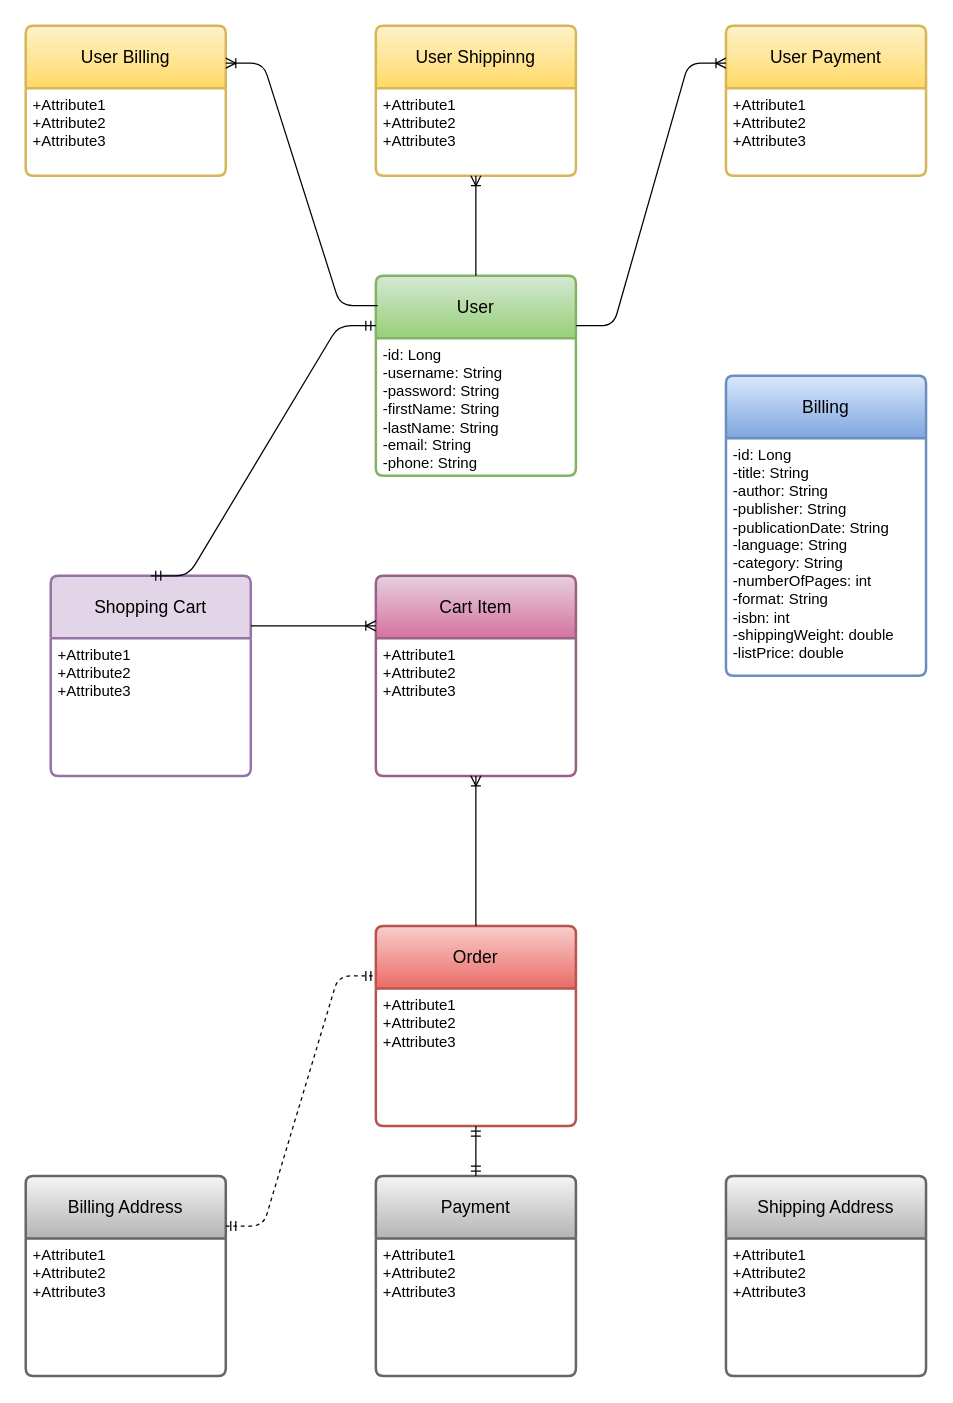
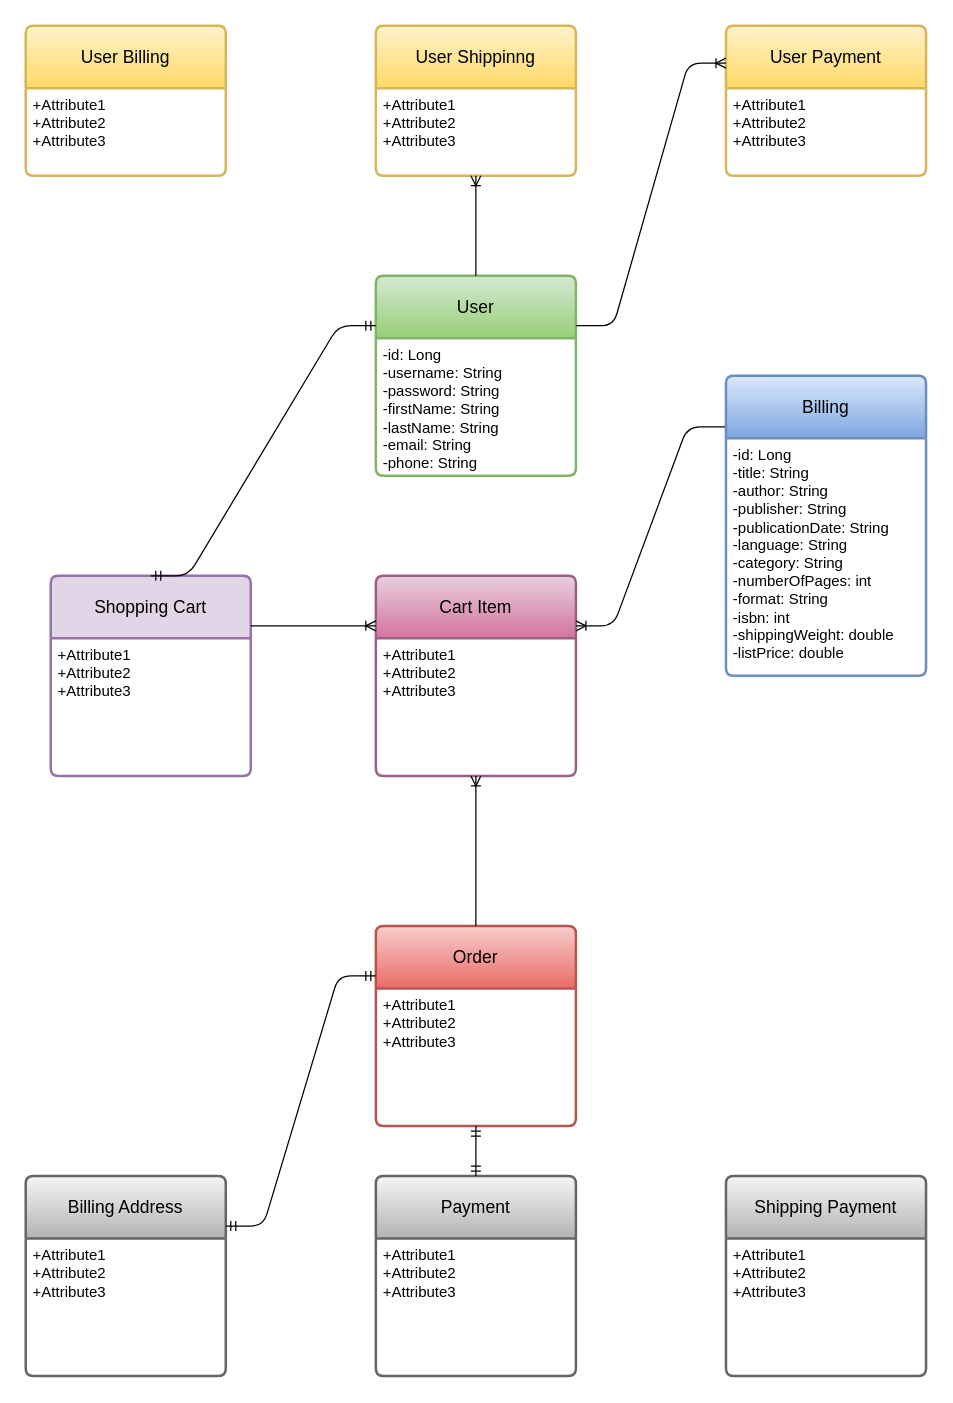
  <mxCell id="0" />
  <mxCell id="1" parent="0" />
  <mxCell id="2" value="User" style="swimlane;childLayout=stackLayout;horizontal=1;startSize=50;horizontalStack=0;rounded=1;fontSize=14;fontStyle=0;strokeWidth=2;resizeParent=0;resizeLast=1;shadow=0;dashed=0;align=center;arcSize=4;whiteSpace=wrap;html=1;fillColor=#d5e8d4;strokeColor=#82b366;gradientColor=#97d077;" parent="1" vertex="1"><mxGeometry x="300" y="220" width="160" height="160" as="geometry" /></mxCell>
  <mxCell id="3" value="-id: Long&lt;br&gt;-username: String&lt;br&gt;-password: String&lt;br&gt;-firstName: String&lt;br&gt;-lastName: String&lt;br&gt;-email: String&lt;br&gt;-phone: String" style="align=left;strokeColor=none;fillColor=none;spacingLeft=4;fontSize=12;verticalAlign=top;resizable=0;rotatable=0;part=1;html=1;" parent="2" vertex="1"><mxGeometry y="50" width="160" height="110" as="geometry" /></mxCell>
  <mxCell id="4" value="User Payment" style="swimlane;childLayout=stackLayout;horizontal=1;startSize=50;horizontalStack=0;rounded=1;fontSize=14;fontStyle=0;strokeWidth=2;resizeParent=0;resizeLast=1;shadow=0;dashed=0;align=center;arcSize=4;whiteSpace=wrap;html=1;fillColor=#fff2cc;gradientColor=#ffd966;strokeColor=#d6b656;" parent="1" vertex="1"><mxGeometry x="580" y="20" width="160" height="120" as="geometry" /></mxCell>
  <mxCell id="5" value="+Attribute1&#10;+Attribute2&#10;+Attribute3" style="align=left;strokeColor=none;fillColor=none;spacingLeft=4;fontSize=12;verticalAlign=top;resizable=0;rotatable=0;part=1;html=1;" parent="4" vertex="1"><mxGeometry y="50" width="160" height="70" as="geometry" /></mxCell>
  <mxCell id="6" value="User Shippinng" style="swimlane;childLayout=stackLayout;horizontal=1;startSize=50;horizontalStack=0;rounded=1;fontSize=14;fontStyle=0;strokeWidth=2;resizeParent=0;resizeLast=1;shadow=0;dashed=0;align=center;arcSize=4;whiteSpace=wrap;html=1;fillColor=#fff2cc;gradientColor=#ffd966;strokeColor=#d6b656;" parent="1" vertex="1"><mxGeometry x="300" y="20" width="160" height="120" as="geometry" /></mxCell>
  <mxCell id="7" value="+Attribute1&#10;+Attribute2&#10;+Attribute3" style="align=left;strokeColor=none;fillColor=none;spacingLeft=4;fontSize=12;verticalAlign=top;resizable=0;rotatable=0;part=1;html=1;" parent="6" vertex="1"><mxGeometry y="50" width="160" height="70" as="geometry" /></mxCell>
  <mxCell id="8" value="User Billing" style="swimlane;childLayout=stackLayout;horizontal=1;startSize=50;horizontalStack=0;rounded=1;fontSize=14;fontStyle=0;strokeWidth=2;resizeParent=0;resizeLast=1;shadow=0;dashed=0;align=center;arcSize=4;whiteSpace=wrap;html=1;fillColor=#fff2cc;gradientColor=#ffd966;strokeColor=#d6b656;" parent="1" vertex="1"><mxGeometry x="20" y="20" width="160" height="120" as="geometry" /></mxCell>
  <mxCell id="9" value="+Attribute1&#10;+Attribute2&#10;+Attribute3" style="align=left;strokeColor=none;fillColor=none;spacingLeft=4;fontSize=12;verticalAlign=top;resizable=0;rotatable=0;part=1;html=1;" parent="8" vertex="1"><mxGeometry y="50" width="160" height="70" as="geometry" /></mxCell>
  <mxCell id="10" value="" style="edgeStyle=entityRelationEdgeStyle;fontSize=12;html=1;endArrow=ERoneToMany;rounded=1;entryX=0;entryY=0.25;entryDx=0;entryDy=0;exitX=1;exitY=0.25;exitDx=0;exitDy=0;curved=0;" parent="1" source="2" target="4" edge="1"><mxGeometry width="100" height="100" relative="1" as="geometry"><mxPoint x="360" y="190" as="sourcePoint" /><mxPoint x="350" y="30" as="targetPoint" /></mxGeometry></mxCell>
  <mxCell id="11" value="" style="fontSize=12;html=1;endArrow=ERoneToMany;rounded=1;entryX=0.5;entryY=1;entryDx=0;entryDy=0;" parent="1" target="7" edge="1"><mxGeometry width="100" height="100" relative="1" as="geometry"><mxPoint x="380" y="220" as="sourcePoint" /><mxPoint x="330" y="430" as="targetPoint" /></mxGeometry></mxCell>
- <mxCell id="12" value="" style="edgeStyle=entityRelationEdgeStyle;fontSize=12;html=1;endArrow=ERoneToMany;rounded=1;entryX=1;entryY=0.25;entryDx=0;entryDy=0;exitX=0.009;exitY=0.149;exitDx=0;exitDy=0;curved=0;exitPerimeter=0;" parent="1" source="2" target="8" edge="1"><mxGeometry width="100" height="100" relative="1" as="geometry"><mxPoint x="280" y="520" as="sourcePoint" /><mxPoint x="380" y="420" as="targetPoint" /></mxGeometry></mxCell>
  <mxCell id="13" value="Shopping Cart" style="swimlane;childLayout=stackLayout;horizontal=1;startSize=50;horizontalStack=0;rounded=1;fontSize=14;fontStyle=0;strokeWidth=2;resizeParent=0;resizeLast=1;shadow=0;dashed=0;align=center;arcSize=4;whiteSpace=wrap;html=1;fillColor=#e1d5e7;strokeColor=#9673a6;" parent="1" vertex="1"><mxGeometry x="40" y="460" width="160" height="160" as="geometry" /></mxCell>
  <mxCell id="14" value="+Attribute1&#10;+Attribute2&#10;+Attribute3" style="align=left;strokeColor=none;fillColor=none;spacingLeft=4;fontSize=12;verticalAlign=top;resizable=0;rotatable=0;part=1;html=1;" parent="13" vertex="1"><mxGeometry y="50" width="160" height="110" as="geometry" /></mxCell>
  <mxCell id="15" value="" style="edgeStyle=entityRelationEdgeStyle;fontSize=12;html=1;endArrow=ERmandOne;startArrow=ERmandOne;rounded=1;entryX=0;entryY=0.25;entryDx=0;entryDy=0;exitX=0.5;exitY=0;exitDx=0;exitDy=0;curved=0;" parent="1" source="13" target="2" edge="1"><mxGeometry width="100" height="100" relative="1" as="geometry"><mxPoint x="110" y="410" as="sourcePoint" /><mxPoint x="190" y="290" as="targetPoint" /><Array as="points"><mxPoint x="120" y="410" /></Array></mxGeometry></mxCell>
  <mxCell id="16" value="Billing" style="swimlane;childLayout=stackLayout;horizontal=1;startSize=50;horizontalStack=0;rounded=1;fontSize=14;fontStyle=0;strokeWidth=2;resizeParent=0;resizeLast=1;shadow=0;dashed=0;align=center;arcSize=4;whiteSpace=wrap;html=1;fillColor=#dae8fc;strokeColor=#6c8ebf;gradientColor=#7ea6e0;" parent="1" vertex="1"><mxGeometry x="580" y="300" width="160" height="240" as="geometry" /></mxCell>
  <mxCell id="17" value="-id: Long&lt;br&gt;-title: String&lt;br&gt;-author: String&lt;br&gt;-publisher: String&lt;br&gt;-publicationDate: String&lt;br&gt;-language: String&lt;br&gt;-category: String&lt;br&gt;-numberOfPages: int&lt;br&gt;-format: String&lt;br&gt;-isbn: int&lt;br&gt;-shippingWeight: double&lt;br&gt;-listPrice: double" style="align=left;strokeColor=none;fillColor=none;spacingLeft=4;fontSize=12;verticalAlign=top;resizable=0;rotatable=0;part=1;html=1;" parent="16" vertex="1"><mxGeometry y="50" width="160" height="190" as="geometry" /></mxCell>
  <mxCell id="18" value="Cart Item" style="swimlane;childLayout=stackLayout;horizontal=1;startSize=50;horizontalStack=0;rounded=1;fontSize=14;fontStyle=0;strokeWidth=2;resizeParent=0;resizeLast=1;shadow=0;dashed=0;align=center;arcSize=4;whiteSpace=wrap;html=1;fillColor=#e6d0de;gradientColor=#d5739d;strokeColor=#996185;" parent="1" vertex="1"><mxGeometry x="300" y="460" width="160" height="160" as="geometry" /></mxCell>
  <mxCell id="19" value="+Attribute1&#10;+Attribute2&#10;+Attribute3" style="align=left;strokeColor=none;fillColor=none;spacingLeft=4;fontSize=12;verticalAlign=top;resizable=0;rotatable=0;part=1;html=1;" parent="18" vertex="1"><mxGeometry y="50" width="160" height="110" as="geometry" /></mxCell>
  <mxCell id="20" value="" style="edgeStyle=entityRelationEdgeStyle;fontSize=12;html=1;endArrow=ERoneToMany;rounded=1;exitX=1;exitY=0.25;exitDx=0;exitDy=0;curved=0;entryX=0;entryY=0.25;entryDx=0;entryDy=0;" parent="1" source="13" target="18" edge="1"><mxGeometry width="100" height="100" relative="1" as="geometry"><mxPoint x="480" y="530" as="sourcePoint" /><mxPoint x="580" y="430" as="targetPoint" /></mxGeometry></mxCell>
  <mxCell id="21" value="Order" style="swimlane;childLayout=stackLayout;horizontal=1;startSize=50;horizontalStack=0;rounded=1;fontSize=14;fontStyle=0;strokeWidth=2;resizeParent=0;resizeLast=1;shadow=0;dashed=0;align=center;arcSize=4;whiteSpace=wrap;html=1;fillColor=#f8cecc;strokeColor=#b85450;gradientColor=#ea6b66;" parent="1" vertex="1"><mxGeometry x="300" y="740" width="160" height="160" as="geometry" /></mxCell>
  <mxCell id="22" value="+Attribute1&#10;+Attribute2&#10;+Attribute3" style="align=left;strokeColor=none;fillColor=none;spacingLeft=4;fontSize=12;verticalAlign=top;resizable=0;rotatable=0;part=1;html=1;" parent="21" vertex="1"><mxGeometry y="50" width="160" height="110" as="geometry" /></mxCell>
  <mxCell id="23" value="Billing Address" style="swimlane;childLayout=stackLayout;horizontal=1;startSize=50;horizontalStack=0;rounded=1;fontSize=14;fontStyle=0;strokeWidth=2;resizeParent=0;resizeLast=1;shadow=0;dashed=0;align=center;arcSize=4;whiteSpace=wrap;html=1;fillColor=#f5f5f5;gradientColor=#b3b3b3;strokeColor=#666666;" parent="1" vertex="1"><mxGeometry x="20" y="940" width="160" height="160" as="geometry" /></mxCell>
  <mxCell id="24" value="+Attribute1&#10;+Attribute2&#10;+Attribute3" style="align=left;strokeColor=none;fillColor=none;spacingLeft=4;fontSize=12;verticalAlign=top;resizable=0;rotatable=0;part=1;html=1;" parent="23" vertex="1"><mxGeometry y="50" width="160" height="110" as="geometry" /></mxCell>
  <mxCell id="25" value="Payment" style="swimlane;childLayout=stackLayout;horizontal=1;startSize=50;horizontalStack=0;rounded=1;fontSize=14;fontStyle=0;strokeWidth=2;resizeParent=0;resizeLast=1;shadow=0;dashed=0;align=center;arcSize=4;whiteSpace=wrap;html=1;fillColor=#f5f5f5;gradientColor=#b3b3b3;strokeColor=#666666;" parent="1" vertex="1"><mxGeometry x="300" y="940" width="160" height="160" as="geometry" /></mxCell>
  <mxCell id="26" value="+Attribute1&#10;+Attribute2&#10;+Attribute3" style="align=left;strokeColor=none;fillColor=none;spacingLeft=4;fontSize=12;verticalAlign=top;resizable=0;rotatable=0;part=1;html=1;" parent="25" vertex="1"><mxGeometry y="50" width="160" height="110" as="geometry" /></mxCell>
- <mxCell id="27" value="Shipping Address" style="swimlane;childLayout=stackLayout;horizontal=1;startSize=50;horizontalStack=0;rounded=1;fontSize=14;fontStyle=0;strokeWidth=2;resizeParent=0;resizeLast=1;shadow=0;dashed=0;align=center;arcSize=4;whiteSpace=wrap;html=1;fillColor=#f5f5f5;gradientColor=#b3b3b3;strokeColor=#666666;" parent="1" vertex="1"><mxGeometry x="580" y="940" width="160" height="160" as="geometry" /></mxCell>
+ <mxCell id="27" value="Shipping Payment" style="swimlane;childLayout=stackLayout;horizontal=1;startSize=50;horizontalStack=0;rounded=1;fontSize=14;fontStyle=0;strokeWidth=2;resizeParent=0;resizeLast=1;shadow=0;dashed=0;align=center;arcSize=4;whiteSpace=wrap;html=1;fillColor=#f5f5f5;gradientColor=#b3b3b3;strokeColor=#666666;" parent="1" vertex="1"><mxGeometry x="580" y="940" width="160" height="160" as="geometry" /></mxCell>
  <mxCell id="28" value="+Attribute1&#10;+Attribute2&#10;+Attribute3" style="align=left;strokeColor=none;fillColor=none;spacingLeft=4;fontSize=12;verticalAlign=top;resizable=0;rotatable=0;part=1;html=1;" parent="27" vertex="1"><mxGeometry y="50" width="160" height="110" as="geometry" /></mxCell>
  <mxCell id="29" value="" style="fontSize=12;html=1;endArrow=ERoneToMany;rounded=1;exitX=0.5;exitY=0;exitDx=0;exitDy=0;entryX=0.5;entryY=1;entryDx=0;entryDy=0;" parent="1" source="21" target="19" edge="1"><mxGeometry width="100" height="100" relative="1" as="geometry"><mxPoint x="580" y="590" as="sourcePoint" /><mxPoint x="370" y="640" as="targetPoint" /></mxGeometry></mxCell>
- <mxCell id="30" value="" style="edgeStyle=entityRelationEdgeStyle;fontSize=12;html=1;endArrow=ERmandOne;startArrow=ERmandOne;rounded=1;entryX=0;entryY=0.25;entryDx=0;entryDy=0;curved=0;exitX=1;exitY=0.25;exitDx=0;exitDy=0;dashed=1;" parent="1" source="23" target="21" edge="1"><mxGeometry width="100" height="100" relative="1" as="geometry"><mxPoint x="350" y="790" as="sourcePoint" /><mxPoint x="450" y="690" as="targetPoint" /></mxGeometry></mxCell>
+ <mxCell id="30" value="" style="edgeStyle=entityRelationEdgeStyle;fontSize=12;html=1;endArrow=ERmandOne;startArrow=ERmandOne;rounded=1;entryX=0;entryY=0.25;entryDx=0;entryDy=0;curved=0;exitX=1;exitY=0.25;exitDx=0;exitDy=0;" parent="1" source="23" target="21" edge="1"><mxGeometry width="100" height="100" relative="1" as="geometry"><mxPoint x="350" y="790" as="sourcePoint" /><mxPoint x="450" y="690" as="targetPoint" /></mxGeometry></mxCell>
  <mxCell id="31" value="" style="fontSize=12;html=1;endArrow=ERmandOne;startArrow=ERmandOne;rounded=0;entryX=0.5;entryY=1;entryDx=0;entryDy=0;exitX=0.5;exitY=0;exitDx=0;exitDy=0;" parent="1" source="25" target="22" edge="1"><mxGeometry width="100" height="100" relative="1" as="geometry"><mxPoint x="580" y="980" as="sourcePoint" /><mxPoint x="680" y="880" as="targetPoint" /></mxGeometry></mxCell>
+ <mxCell id="32" value="" style="edgeStyle=entityRelationEdgeStyle;fontSize=12;html=1;endArrow=ERoneToMany;rounded=1;entryX=1;entryY=0.25;entryDx=0;entryDy=0;exitX=-0.005;exitY=0.17;exitDx=0;exitDy=0;exitPerimeter=0;curved=0;" edge="1" parent="1" source="16" target="18"><mxGeometry width="100" height="100" relative="1" as="geometry"><mxPoint x="560" y="640" as="sourcePoint" /><mxPoint x="660" y="540" as="targetPoint" /><Array as="points"><mxPoint x="390" y="430" /></Array></mxGeometry></mxCell>
